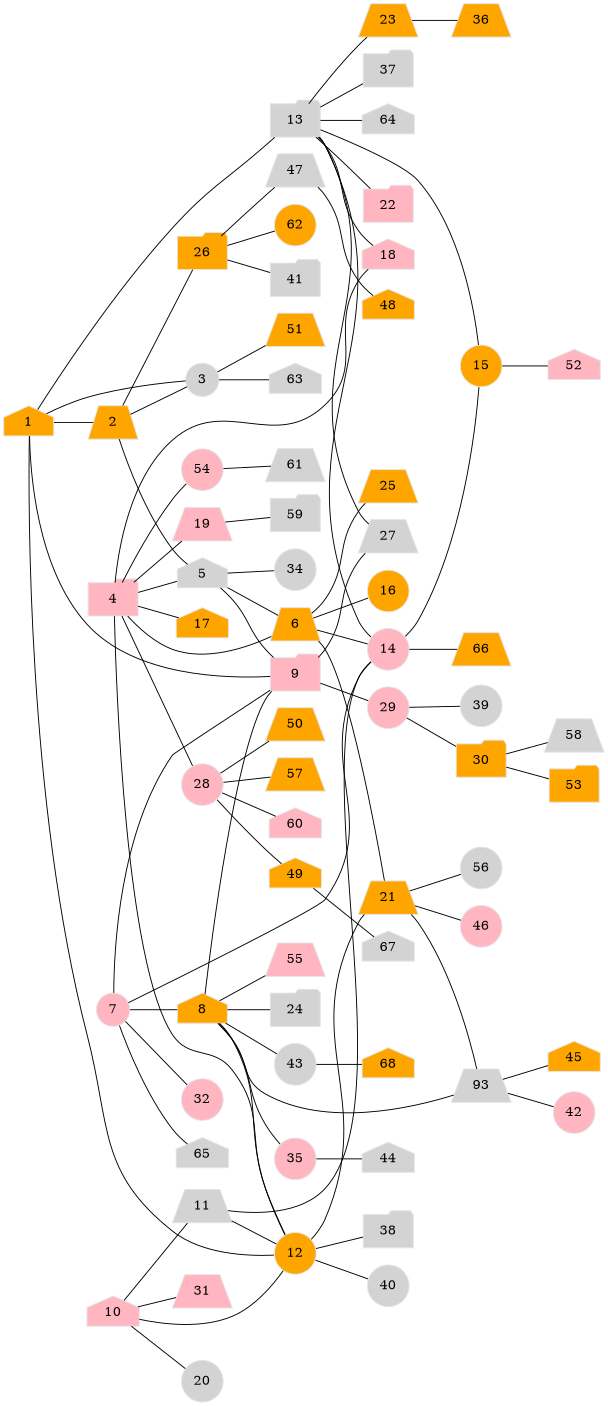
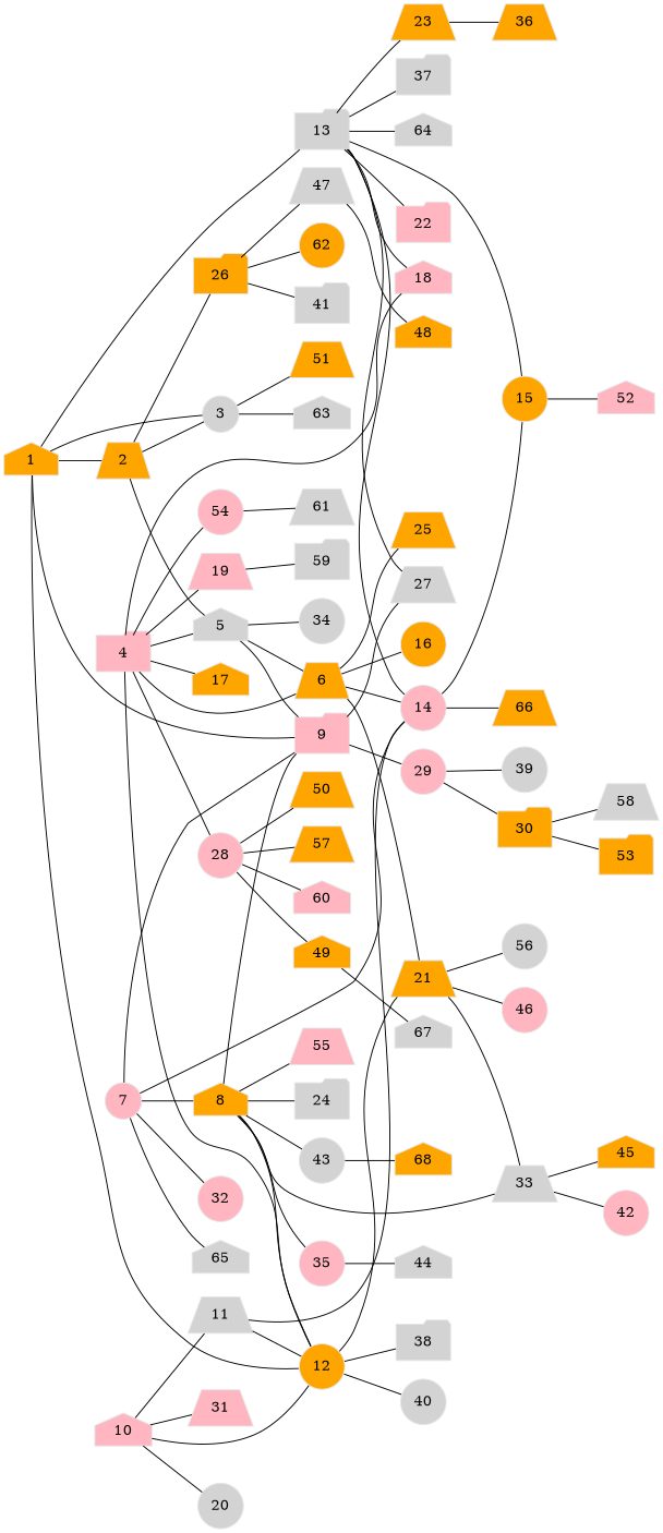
  graph {
    rankdir=LR
    node [color=gray90 fillcolor=lightgrey shape=circle style=filled]
    1 [fillcolor=orange shape=house]
    2 [fillcolor=orange shape=trapezium]
    3
    9 [fillcolor=lightpink shape=folder]
    12 [fillcolor=orange]
    13 [shape=folder]
    5 [shape=house]
    26 [fillcolor=orange shape=folder]
    51 [fillcolor=orange shape=trapezium]
    63 [shape=house]
    27 [shape=trapezium]
    29 [fillcolor=lightpink]
    21 [fillcolor=orange shape=trapezium]
    38 [shape=folder]
    40
    18 [fillcolor=lightpink shape=house]
    14 [fillcolor=lightpink]
    15 [fillcolor=orange]
    22 [fillcolor=lightpink shape=folder]
    23 [fillcolor=orange shape=trapezium]
    37 [shape=folder]
    64 [shape=house]
    6 [fillcolor=orange shape=trapezium]
    34
    41 [shape=folder]
    47 [shape=trapezium]
    62 [fillcolor=orange]
    4 [fillcolor=lightpink shape=folder]
    17 [fillcolor=orange shape=house]
    19 [fillcolor=lightpink shape=trapezium]
    28 [fillcolor=lightpink]
    54 [fillcolor=lightpink]
    16 [fillcolor=orange]
    25 [fillcolor=orange shape=trapezium]
    59 [shape=folder]
    49 [fillcolor=orange shape=house]
    50 [fillcolor=orange shape=trapezium]
    57 [fillcolor=orange shape=trapezium]
    60 [fillcolor=lightpink shape=house]
    61 [shape=trapezium]
    66 [fillcolor=orange shape=trapezium]
-   33 [shape=trapezium label=93]
+   33 [shape=trapezium]
    46 [fillcolor=lightpink]
    56
    7 [fillcolor=lightpink]
    8 [fillcolor=orange shape=house]
    32 [fillcolor=lightpink]
    65 [shape=house]
    24 [shape=folder]
    35 [fillcolor=lightpink]
    43
    55 [fillcolor=lightpink shape=trapezium]
    42 [fillcolor=lightpink]
    45 [fillcolor=orange shape=house]
    44 [shape=house]
    68 [fillcolor=orange shape=house]
    30 [fillcolor=orange shape=folder]
    39
    10 [fillcolor=lightpink shape=house]
    11 [shape=trapezium]
    20
    31 [fillcolor=lightpink shape=trapezium]
    52 [fillcolor=lightpink shape=house]
    36 [fillcolor=orange shape=trapezium]
    48 [fillcolor=orange shape=house]
    67 [shape=house]
    53 [fillcolor=orange shape=folder]
    58 [shape=trapezium]
    1 -- 2
    1 -- 3
    1 -- 9
    1 -- 12
    1 -- 13
    2 -- 3
    2 -- 5
    2 -- 26
    3 -- 51
    3 -- 63
    9 -- 27
    9 -- 29
    12 -- 21
    12 -- 38
    12 -- 40
    13 -- 27
    13 -- 18
    13 -- 14
    13 -- 15
    13 -- 22
    13 -- 23
    13 -- 37
    13 -- 64
    5 -- 9
    5 -- 6
    5 -- 34
    26 -- 41
    26 -- 47
    26 -- 62
    29 -- 30
    29 -- 39
    21 -- 33
    21 -- 46
    21 -- 56
    14 -- 15
    14 -- 66
    15 -- 52
    23 -- 36
    6 -- 21
    6 -- 14
    6 -- 16
    6 -- 25
    47 -- 48
    4 -- 12
    4 -- 5
    4 -- 18
    4 -- 6
    4 -- 17
    4 -- 19
    4 -- 28
    4 -- 54
    19 -- 59
    28 -- 49
    28 -- 50
    28 -- 57
    28 -- 60
    54 -- 61
    49 -- 67
    33 -- 42
    33 -- 45
    7 -- 9
    7 -- 14
    7 -- 8
    7 -- 32
    7 -- 65
    8 -- 9
    8 -- 12
    8 -- 33
    8 -- 24
    8 -- 35
    8 -- 43
    8 -- 55
    35 -- 44
    43 -- 68
    30 -- 53
    30 -- 58
    10 -- 12
    10 -- 11
    10 -- 20
    10 -- 31
    11 -- 12
    11 -- 14
  }
